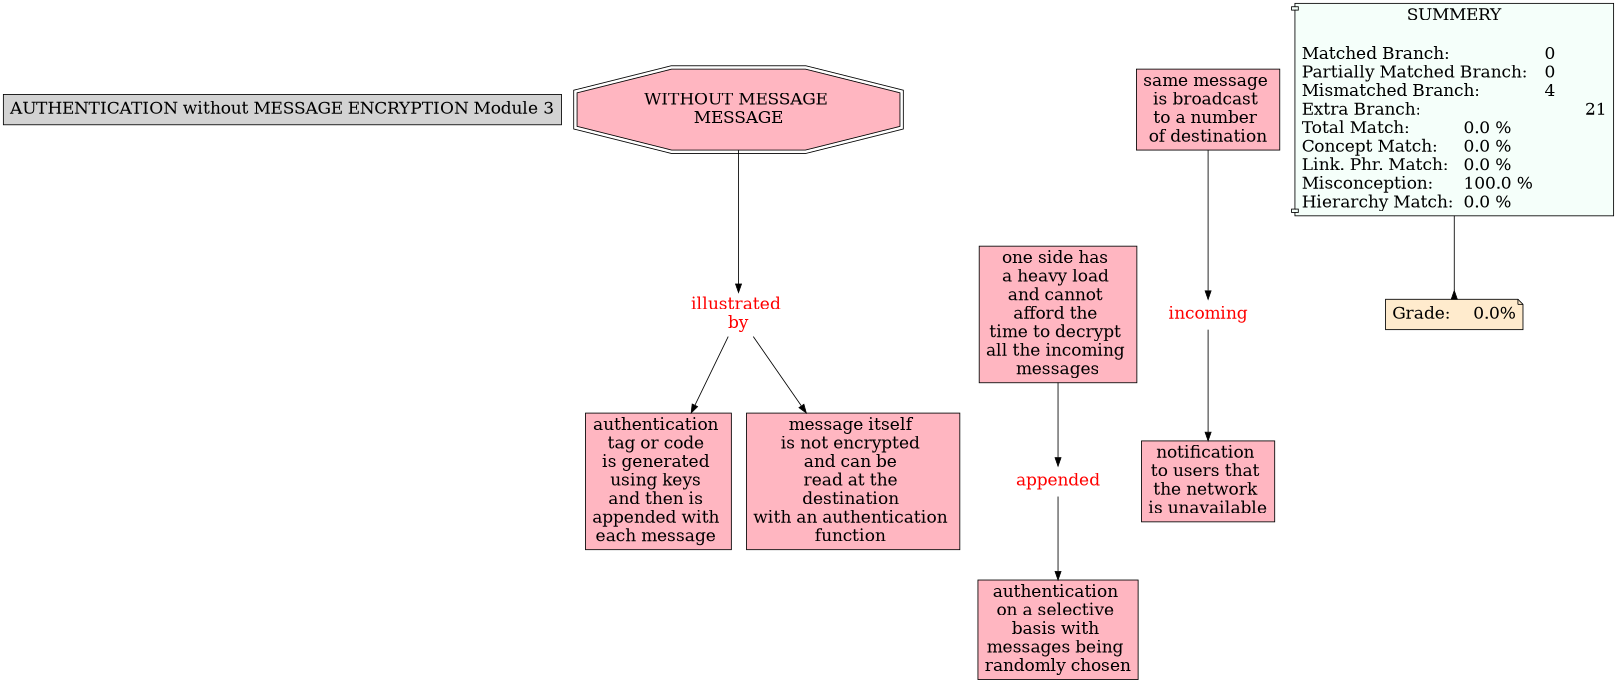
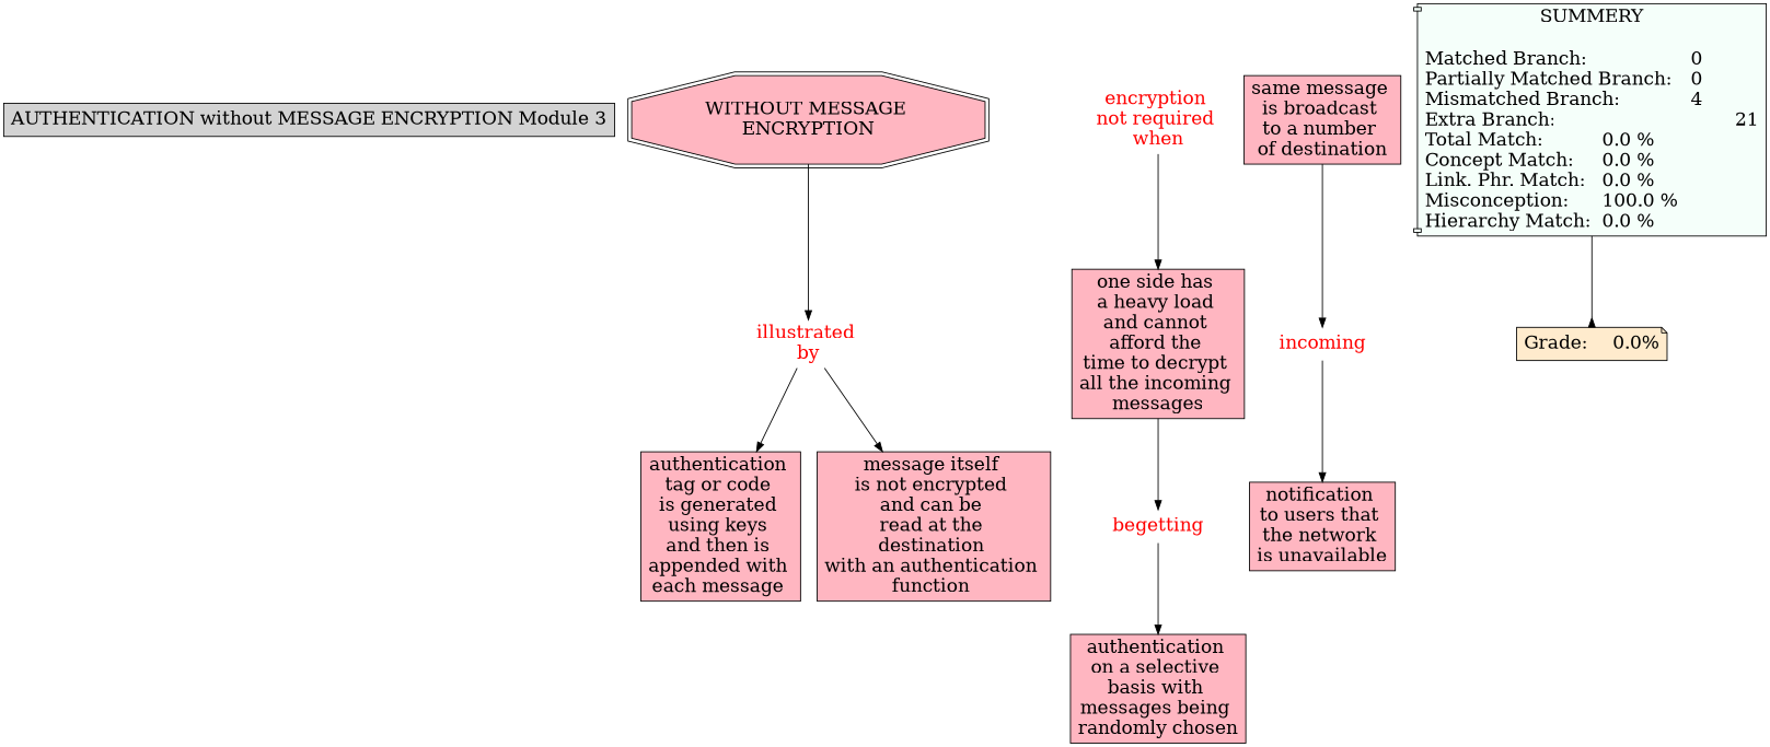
  digraph {
    node [Gsplines=true fontsize=20 shape=rect style=filled fillcolor="#FFB6C1"]
    edge [constraint=true]
    n1 [label="AUTHENTICATION without MESSAGE ENCRYPTION Module 3" fillcolor=""]
-   n2 [label="WITHOUT MESSAGE \nMESSAGE" shape=doubleoctagon]
+   n2 [label="WITHOUT MESSAGE \nENCRYPTION" shape=doubleoctagon]
    n3 [fontcolor=red label="illustrated \nby" shape=none style="" fillcolor=""]
    n4 [label="authentication \ntag or code \nis generated \nusing keys \nand then is \nappended with \neach message \n"]
    n5 [label="message itself \nis not encrypted \nand can be \nread at the \ndestination \nwith an authentication \nfunction "]
+   n6 [fontcolor=red label="encryption \nnot required \nwhen" shape=none style="" fillcolor=""]
    n7 [label="one side has \na heavy load \nand cannot \nafford the \ntime to decrypt \nall the incoming \nmessages"]
    n8 [label="same message \nis broadcast \nto a number \nof destination\n"]
    n9 [fontcolor=red label=incoming shape=none style="" fillcolor=""]
    n10 [label="notification \nto users that \nthe network \nis unavailable\n"]
-   n11 [fontcolor=red label=appended shape=none style="" fillcolor=""]
+   n11 [fontcolor=red label=begetting shape=none style="" fillcolor=""]
    n12 [label="authentication \non a selective \nbasis with \nmessages being \nrandomly chosen\n"]
    n13 [fillcolor="#F5FFFA" label="SUMMERY\n\nMatched Branch:			0\lPartially Matched Branch:	0\lMismatched Branch:		4\lExtra Branch:				21\lTotal Match:		0.0 %\lConcept Match:	0.0 %\lLink. Phr. Match:	0.0 %\lMisconception:	100.0 %\lHierarchy Match:	0.0 %\l" shape=component]
    n14 [fillcolor="#FFEBCD" label="Grade:	0.0%" shape=note]
    n2 -> n3
    n3 -> n4
    n3 -> n5
+   n6 -> n7
    n7 -> n11
    n8 -> n9
    n9 -> n10
    n11 -> n12
    n13 -> n14 [arrowhead=inv color=black]
  }
